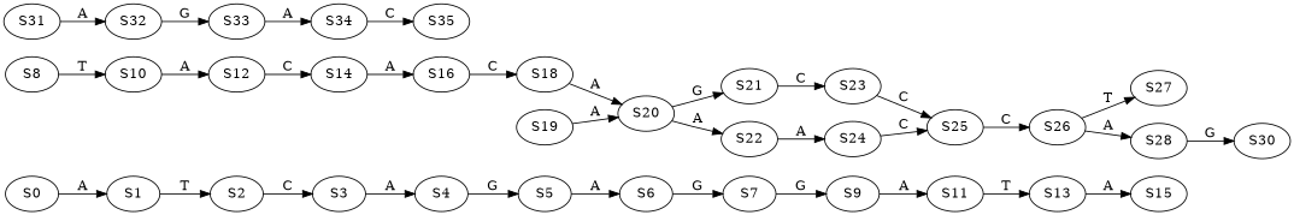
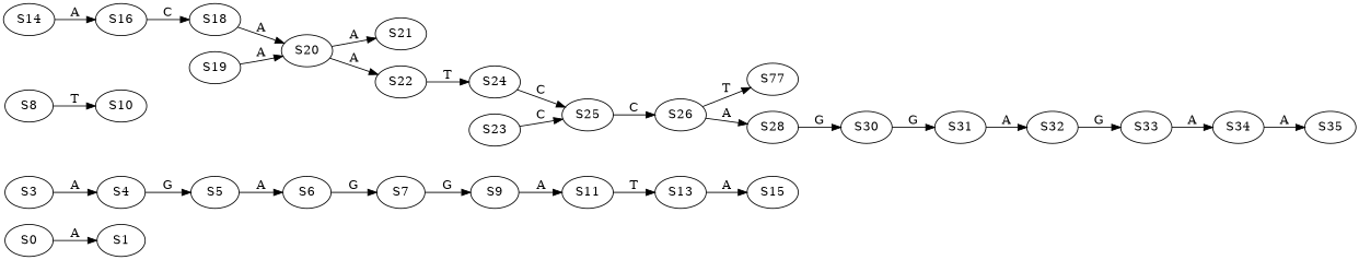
  strict digraph {
    rankdir=LR
    S0
    S1
-   S2
    S3
    S4
    S5
    S6
    S7
    S9
    S8
    S10
    S11
-   S12
    S13
    S14
    S15
    S16
    S18
    S20
    S19
    S21
    S22
    S23
    S24
    S25
    S26
-   S27
+   S27 [label=S77]
    S28
    S30
    S31
    S32
    S33
    S34
    S35
    S0 -> S1 [label=A]
-   S1 -> S2 [label=T]
-   S2 -> S3 [label=C]
    S3 -> S4 [label=A]
    S4 -> S5 [label=G]
    S5 -> S6 [label=A]
    S6 -> S7 [label=G]
    S7 -> S9 [label=G]
    S9 -> S11 [label=A]
    S8 -> S10 [label=T]
-   S10 -> S12 [label=A]
    S11 -> S13 [label=T]
-   S12 -> S14 [label=C]
    S13 -> S15 [label=A]
    S14 -> S16 [label=A]
    S16 -> S18 [label=C]
    S18 -> S20 [label=A]
-   S20 -> S21 [label=G]
+   S20 -> S21 [label=A]
    S20 -> S22 [label=A]
    S19 -> S20 [label=A]
-   S21 -> S23 [label=C]
-   S22 -> S24 [label=A]
+   S22 -> S24 [label=T]
    S23 -> S25 [label=C]
    S24 -> S25 [label=C]
    S25 -> S26 [label=C]
    S26 -> S27 [label=T]
    S26 -> S28 [label=A]
    S28 -> S30 [label=G]
+   S30 -> S31 [label=G]
    S31 -> S32 [label=A]
    S32 -> S33 [label=G]
    S33 -> S34 [label=A]
-   S34 -> S35 [label=C]
+   S34 -> S35 [label=A]
  }
